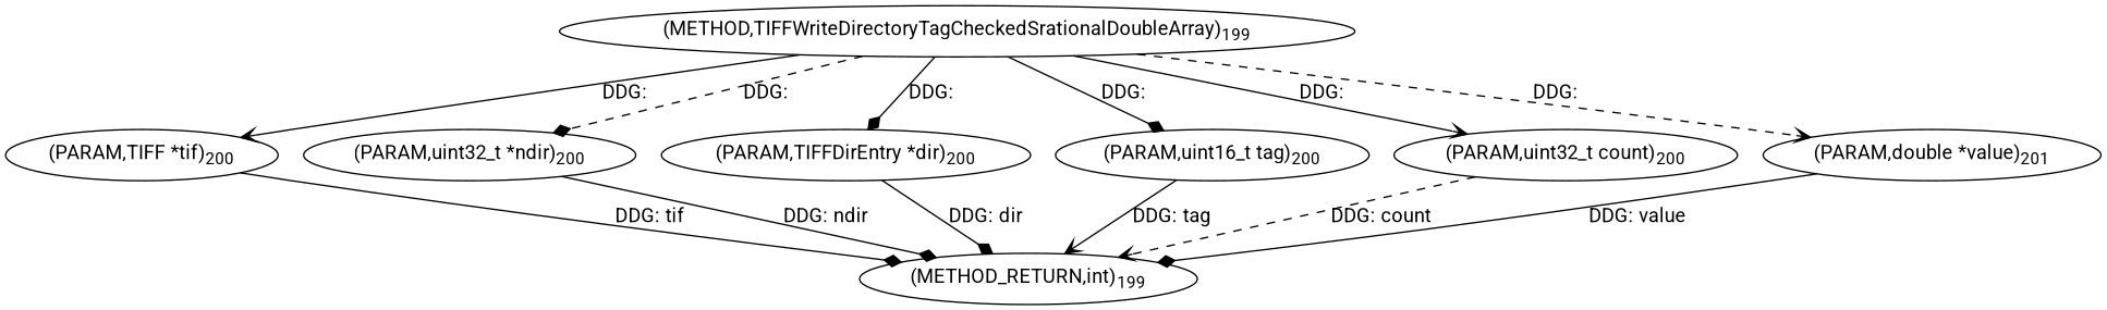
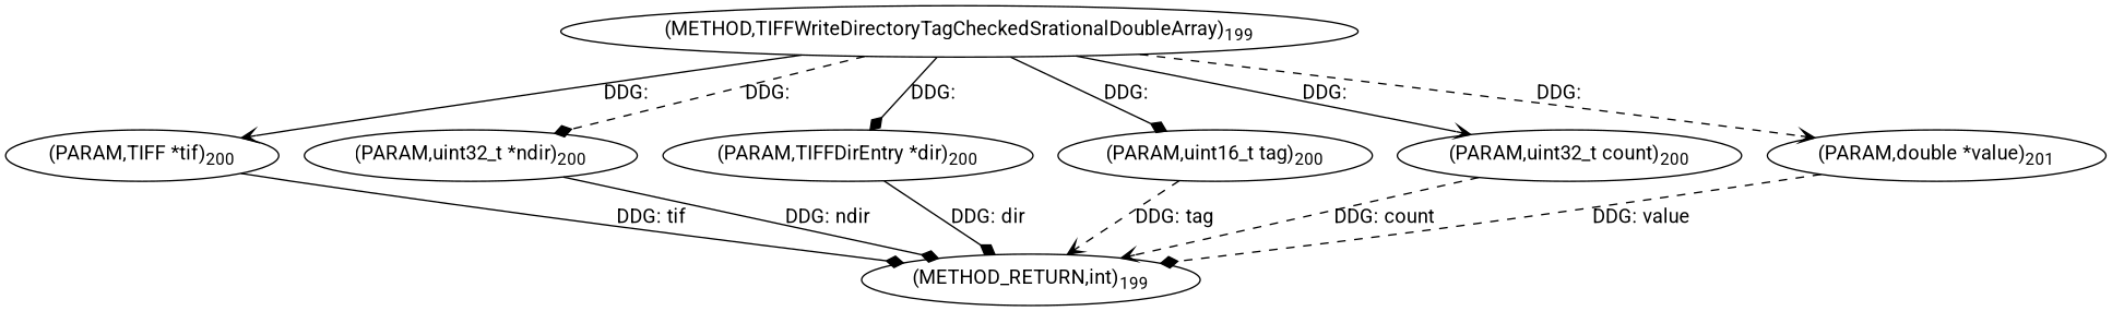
  digraph {
    fontname=Roboto
    node [fontname=Roboto]
    edge [arrowhead=diamond fontname=Roboto style=solid]
    n1 [label=<(METHOD,TIFFWriteDirectoryTagCheckedSrationalDoubleArray)<SUB>199</SUB>>]
    n2 [label=<(PARAM,TIFF *tif)<SUB>200</SUB>>]
    n3 [label=<(PARAM,uint32_t *ndir)<SUB>200</SUB>>]
    n4 [label=<(PARAM,TIFFDirEntry *dir)<SUB>200</SUB>>]
    n5 [label=<(PARAM,uint16_t tag)<SUB>200</SUB>>]
    n6 [label=<(PARAM,uint32_t count)<SUB>200</SUB>>]
    n7 [label=<(PARAM,double *value)<SUB>201</SUB>>]
    n8 [label=<(METHOD_RETURN,int)<SUB>199</SUB>>]
    n1 -> n2 [arrowhead=vee label="DDG: "]
    n1 -> n3 [label="DDG: " style=dashed]
    n1 -> n4 [label="DDG: "]
    n1 -> n5 [label="DDG: "]
    n1 -> n6 [arrowhead=vee label="DDG: "]
    n1 -> n7 [arrowhead=vee label="DDG: " style=dashed]
    n2 -> n8 [label="DDG: tif"]
    n3 -> n8 [label="DDG: ndir"]
    n4 -> n8 [label="DDG: dir"]
-   n5 -> n8 [arrowhead=vee label="DDG: tag"]
+   n5 -> n8 [arrowhead=vee label="DDG: tag" style=dashed]
    n6 -> n8 [arrowhead=vee label="DDG: count" style=dashed]
-   n7 -> n8 [label="DDG: value"]
+   n7 -> n8 [label="DDG: value" style=dashed]
  }
